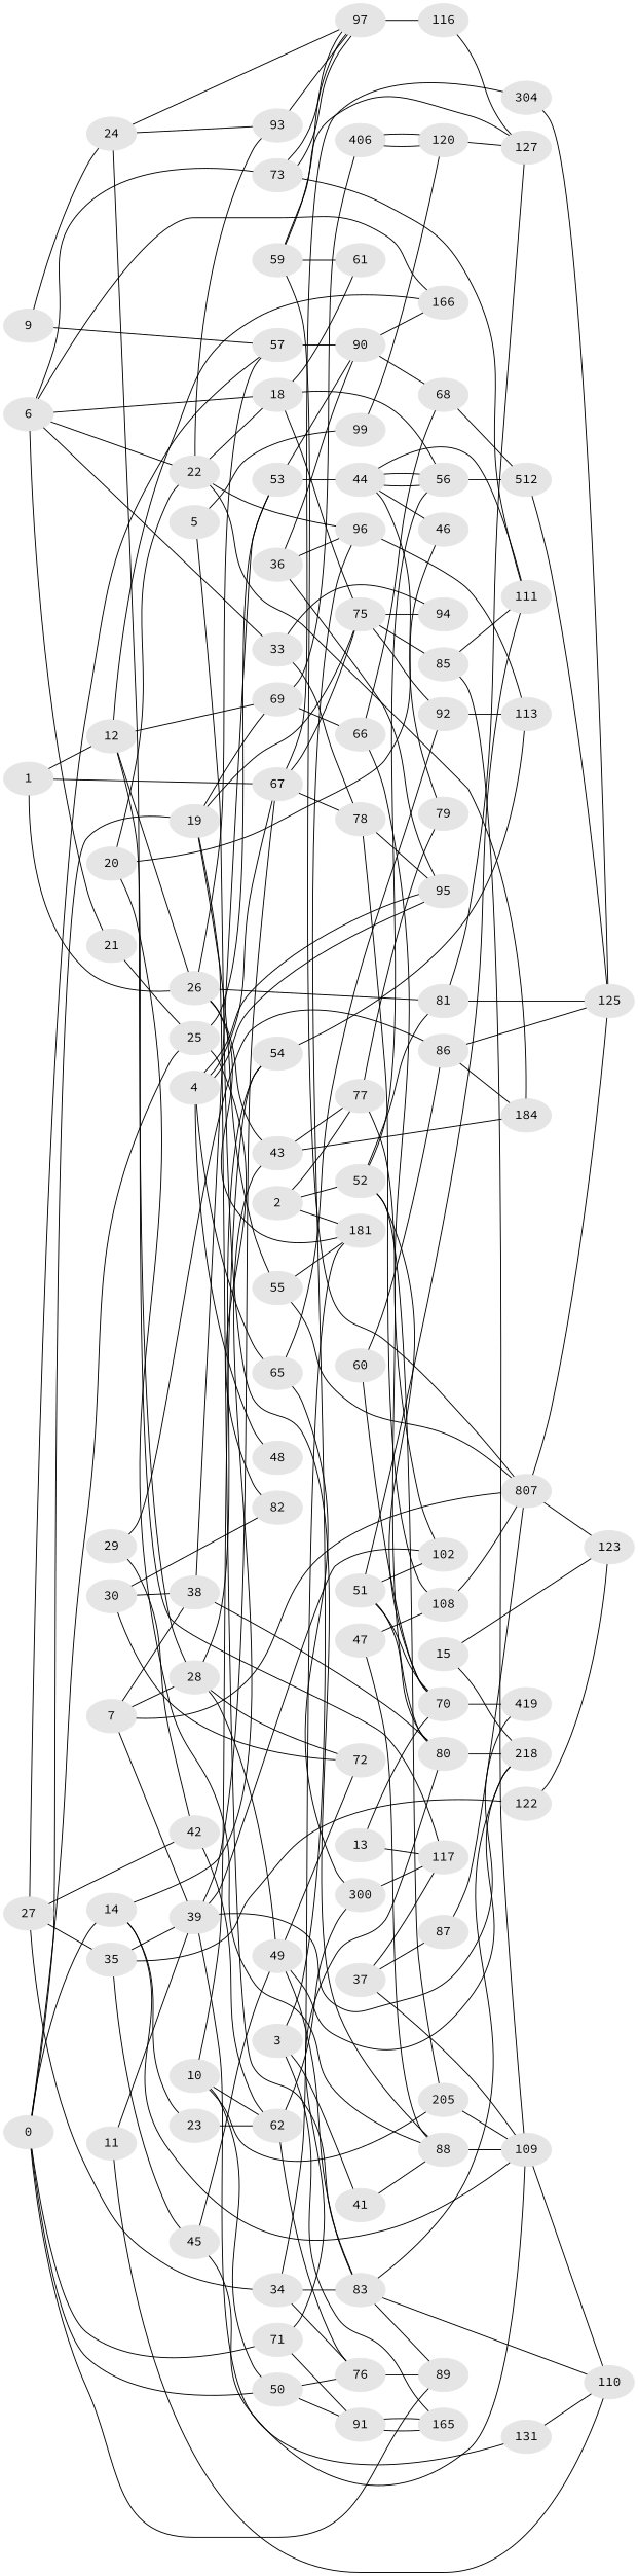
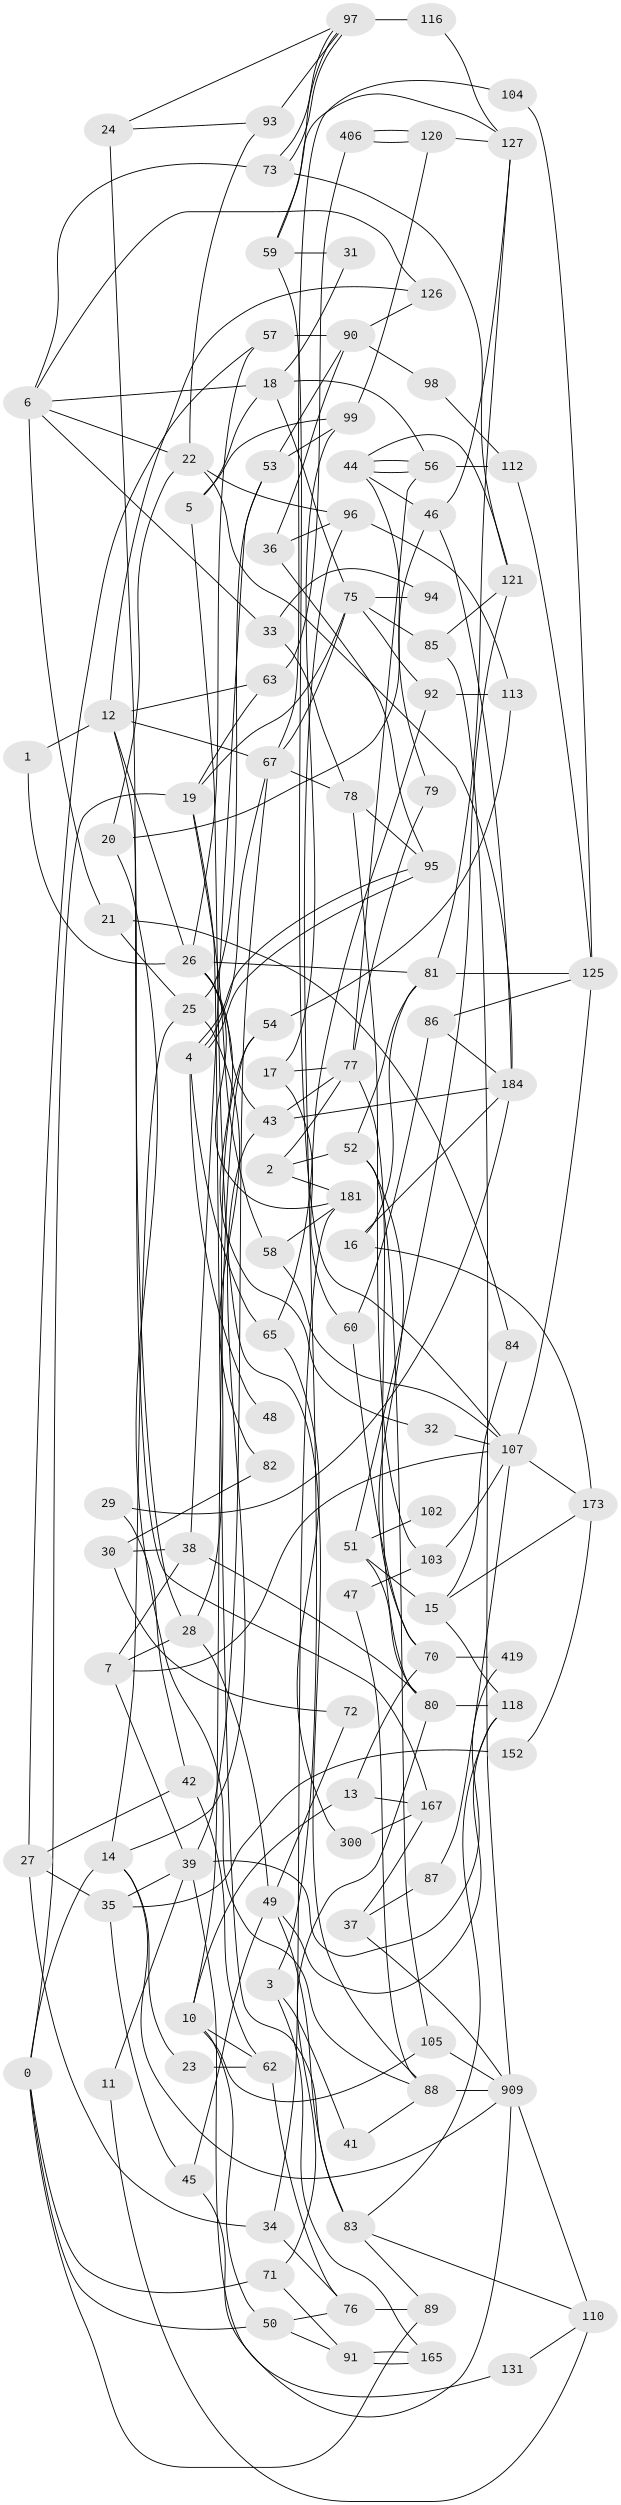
  graph {
    fontname="Source Code Pro"
    rankdir=LR
    node [color=gray90 fontname="Source Code Pro" style=filled]
    edge [fontname="Source Code Pro"]
    1
    12
    26
    67
-   117
-   126 [label=166]
-   63 [label=69]
+   117 [label=167]
+   126
+   63
    n8 [label=181]
    57
    43
    81
+   32
    75
    78
-   104 [label=304]
+   104
    2
    77
    52
    80
    79
    3
    41
    96
    n24 [label=165]
    88
-   105 [label=205]
+   105
    70
    56
    113
    4
    48
    65
    95
    92
    n35 [label=300]
    5
    18
    99
-   61
-   109
+   61 [label=31]
+   109 [label=909]
    120
    6
    21
    22
    33
    73
    25
+   84
    n49 [label=184]
    93
    94
    97
-   121 [label=111]
+   121
    7
    28
    38
    39
-   107 [label=807]
+   107
    54
    49
    72
    53
    n63 [label=131]
    102
    n65 [label=419]
-   123
+   123 [label=173]
    125
    n68 [label=0]
    14
    19
    50
    71
    89
    23
-   55
+   55 [label=58]
    83
    76
    91
-   9
    24
    90
    10
    13
    62
    11
    110
-   66
    n88 [label=406]
    82
    15
-   118 [label=218]
+   118
+   16
    127
+   17
    60
    86
-   112 [label=512]
+   112
    85
    20
    46
    116
    27
    34
    35
    42
    45
-   122
+   122 [label=152]
    29
    30
-   103 [label=108]
+   103
    36
-   98 [label=68]
+   98
    37
    87
    44
    47
    51
    59
    1 -- 12
    1 -- 26
-   1 -- 67
+   12 -- 67
    12 -- 26
    12 -- 117
    12 -- 126
    12 -- 63
    26 -- n8
    26 -- 57
    26 -- 43
    26 -- 81
+   26 -- 32
    67 -- 75
    67 -- 78
    67 -- 104
-   63 -- 66
    63 -- n88
    57 -- 90
    43 -- 77
    43 -- n49
    81 -- 125
    81 -- 127
+   32 -- 107
    75 -- 92
    75 -- 94
    75 -- 85
    78 -- 95
    78 -- 103
    104 -- 125
    2 -- n8
    2 -- 77
    2 -- 52
    77 -- 80
    77 -- 79
    52 -- 81
    52 -- 105
    52 -- 70
-   52 -- 56
+   77 -- 56
    80 -- 118
    3 -- 41
    3 -- 96
    3 -- n24
    41 -- 88
    96 -- 113
    88 -- 109
    105 -- 109
    70 -- n65
    56 -- 112
    4 -- 67
    4 -- 48
    4 -- 65
    4 -- 95
    4 -- 95
    65 -- 92
    65 -- n35
    92 -- 113
    n35 -- 117
    5 -- 88
-   22 -- 18
+   5 -- 18
    5 -- 99
    18 -- 75
    18 -- 56
    18 -- 61
    99 -- 120
    109 -- 110
    120 -- 127
    6 -- 126
    6 -- 18
    6 -- 21
    6 -- 22
    6 -- 33
    6 -- 73
    21 -- 25
+   21 -- 84
    22 -- 96
    22 -- n49
    22 -- 93
    33 -- 78
    33 -- 94
    73 -- 97
    73 -- 97
    73 -- 121
    25 -- 53
    25 -- 82
    93 -- 97
    97 -- 116
    7 -- 28
    7 -- 38
    7 -- 39
    7 -- 107
    28 -- 54
    28 -- 49
-   28 -- 72
    38 -- 80
    38 -- 53
    39 -- 67
    39 -- n63
-   39 -- 102
    39 -- n65
    107 -- 123
    107 -- 125
    54 -- 113
    49 -- 72
    49 -- 83
    49 -- 118
-   53 -- 44
+   53 -- 99
    53 -- 90
    n63 -- 110
    n68 -- 14
    n68 -- 19
    n68 -- 50
    n68 -- 71
    n68 -- 89
    14 -- 43
    14 -- 109
-   n68 -- 25
+   14 -- 25
    14 -- 23
    19 -- 63
    19 -- 75
    19 -- 55
    19 -- 83
    50 -- 76
    50 -- 91
    71 -- 80
    71 -- 91
    23 -- 62
    55 -- n8
    55 -- 107
    83 -- 89
    83 -- 110
    83 -- 118
    76 -- 89
    91 -- n24
    91 -- n24
-   9 -- 57
-   9 -- 24
    24 -- 93
    24 -- 97
    24 -- 28
    90 -- 126
    90 -- 98
    10 -- 105
    10 -- 54
    10 -- 50
+   10 -- 13
    10 -- 62
    13 -- 117
    13 -- 70
-   62 -- n35
    62 -- 76
    11 -- 39
    11 -- 110
-   66 -- 102
-   66 -- 98
    n88 -- 120
    n88 -- 120
+   15 -- 84
    15 -- 123
    15 -- 118
+   16 -- 81
+   16 -- n49
+   16 -- 123
+   17 -- 77
+   17 -- 99
+   17 -- 60
    60 -- 70
    60 -- 86
    86 -- n49
    86 -- 125
    112 -- 125
    85 -- 109
    85 -- 121
    20 -- 88
    20 -- 22
    20 -- 46
+   46 -- n49
+   46 -- 127
    116 -- 127
    27 -- 57
    27 -- 34
    27 -- 35
    27 -- 42
    34 -- n8
-   34 -- 83
    34 -- 76
    35 -- 39
    35 -- 45
    35 -- 122
    42 -- 62
    45 -- 109
    45 -- 49
    122 -- 123
-   29 -- 86
+   29 -- n49
    29 -- 42
    30 -- 38
    30 -- 72
    30 -- 82
    103 -- 107
    36 -- 96
    36 -- 95
    36 -- 90
    98 -- 112
    37 -- 117
    37 -- 109
    37 -- 87
    87 -- 107
    44 -- 79
    44 -- 56
    44 -- 56
    44 -- 121
    44 -- 46
    47 -- 88
    47 -- 103
    51 -- 80
-   51 -- 70
+   51 -- 15
    51 -- 121
    51 -- 102
    59 -- 61
    59 -- 97
    59 -- 107
    59 -- 127
  }
